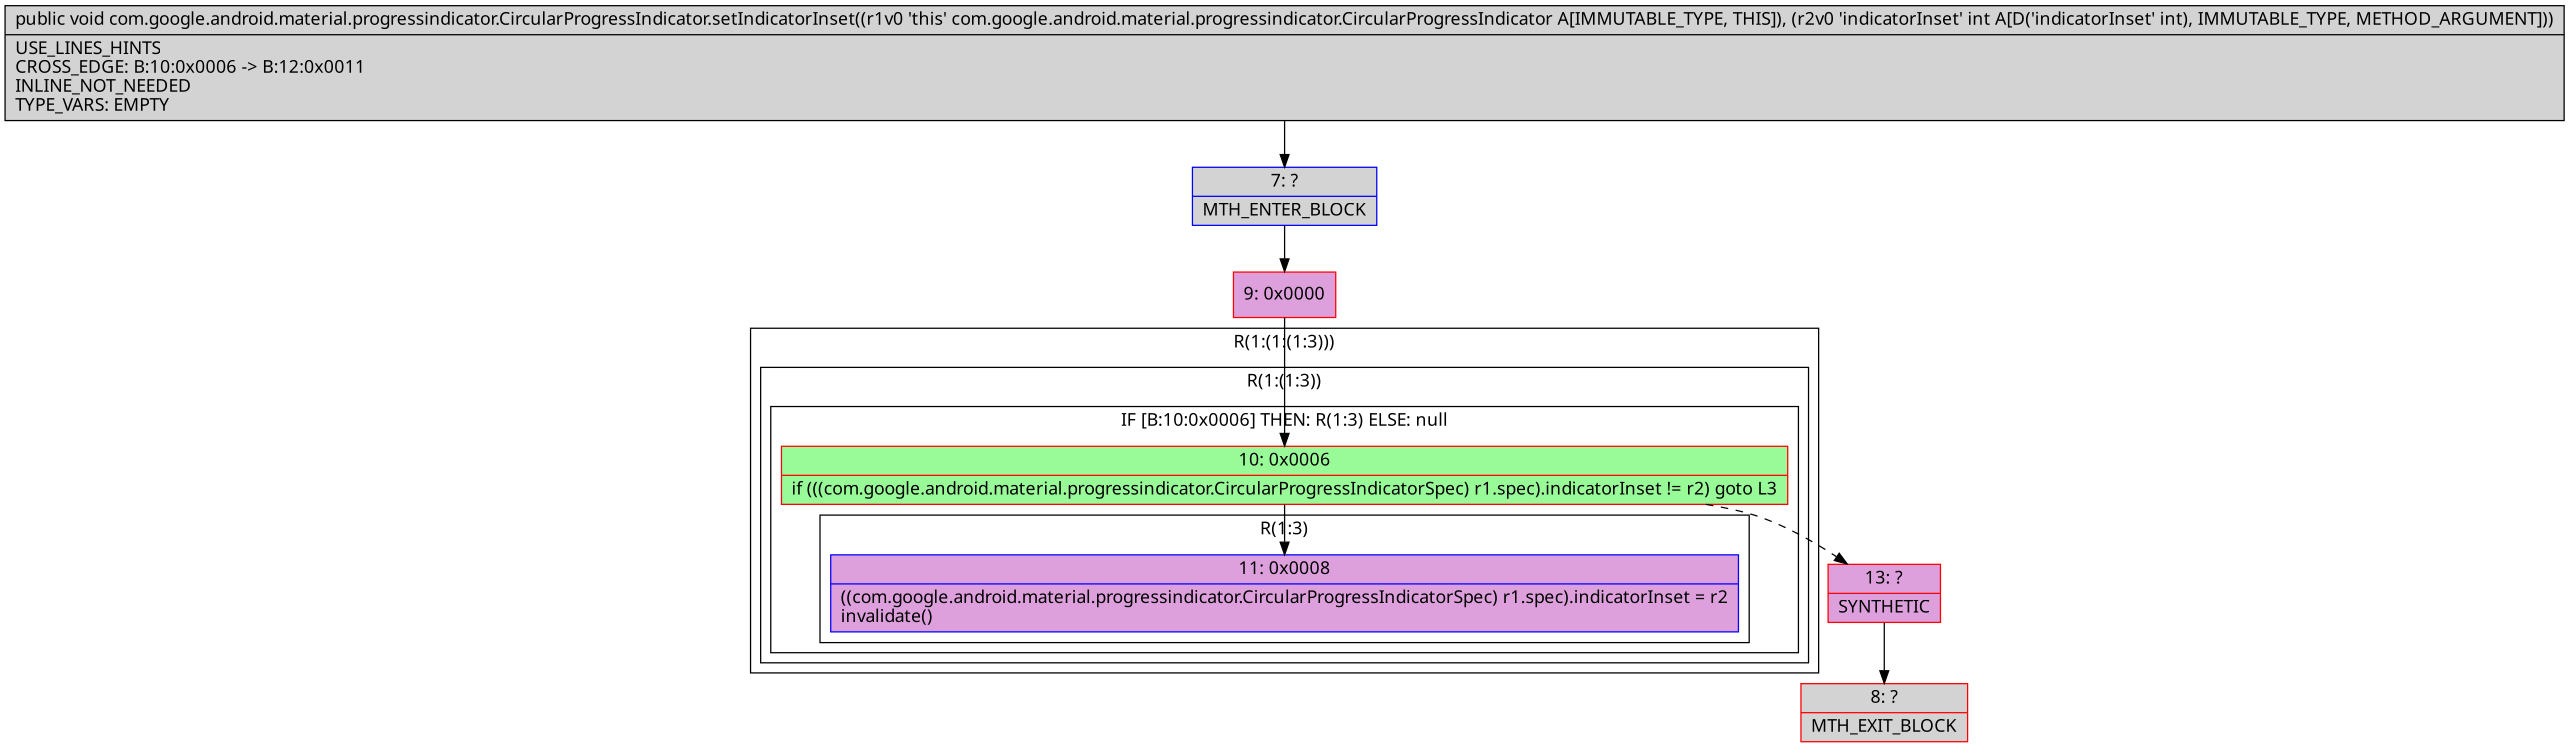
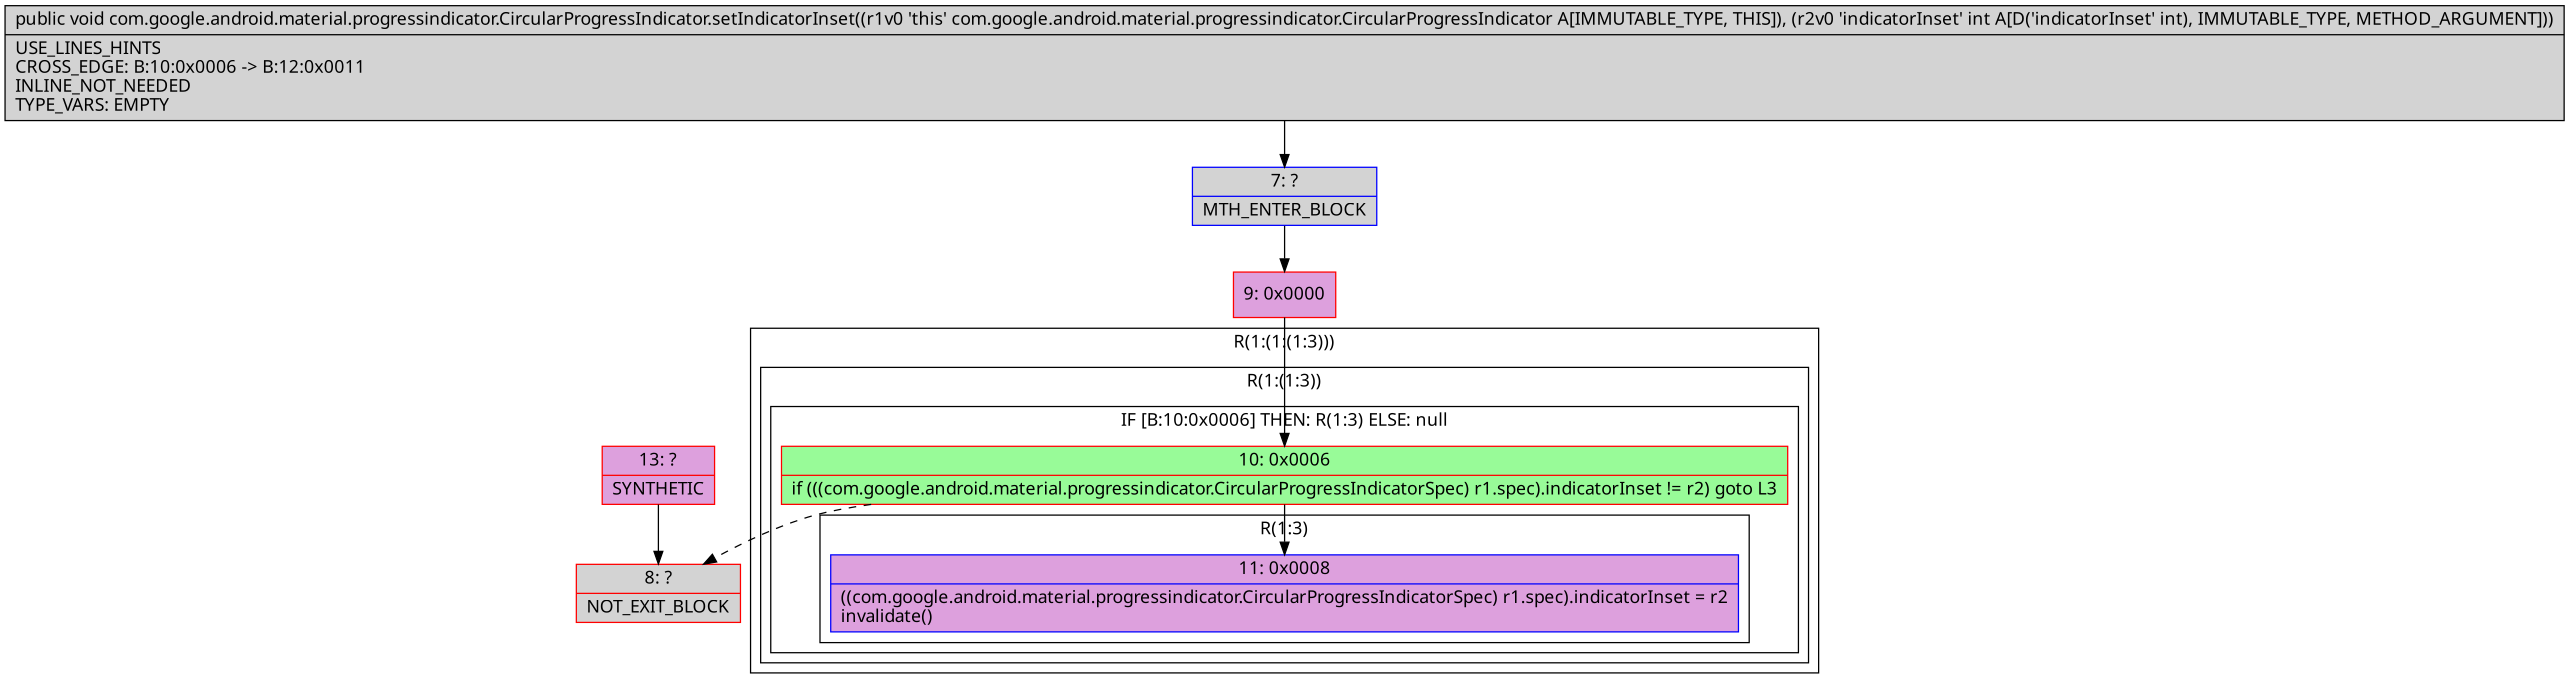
  digraph {
    fontname="Noto Sans"
    node [color=red fillcolor=plum fontname="Noto Sans" shape=record style=filled]
    edge [fontname="Noto Sans"]
    n1 [color=blue label="{11\:\ 0x0008|((com.google.android.material.progressindicator.CircularProgressIndicatorSpec) r1.spec).indicatorInset = r2\linvalidate()\l}"]
    n2 [fillcolor=palegreen label="{10\:\ 0x0006|if (((com.google.android.material.progressindicator.CircularProgressIndicatorSpec) r1.spec).indicatorInset != r2) goto L3\l}"]
    n3 [label="{13\:\ ?|SYNTHETIC\l}"]
-   n4 [fillcolor=lightgrey label="{8\:\ ?|MTH_EXIT_BLOCK\l}"]
+   n4 [fillcolor=lightgrey label="{8\:\ ?|NOT_EXIT_BLOCK\l}"]
    n5 [color=blue fillcolor=lightgrey label="{7\:\ ?|MTH_ENTER_BLOCK\l}"]
    n6 [label="{9\:\ 0x0000}"]
    n7 [fillcolor=lightgrey label="{public void com.google.android.material.progressindicator.CircularProgressIndicator.setIndicatorInset((r1v0 'this' com.google.android.material.progressindicator.CircularProgressIndicator A[IMMUTABLE_TYPE, THIS]), (r2v0 'indicatorInset' int A[D('indicatorInset' int), IMMUTABLE_TYPE, METHOD_ARGUMENT]))  | USE_LINES_HINTS\lCROSS_EDGE: B:10:0x0006 \-\> B:12:0x0011\lINLINE_NOT_NEEDED\lTYPE_VARS: EMPTY\l}" color=""]
    subgraph cluster_1 {
      label="R(1:(1:(1:3)))"
      subgraph cluster_2 {
        label="R(1:(1:3))"
        subgraph cluster_3 {
          label="IF [B:10:0x0006] THEN: R(1:3) ELSE: null"
          n2
          subgraph cluster_4 {
            label="R(1:3)"
            n1
          }
        }
      }
    }
    n2 -> n1
-   n2 -> n3 [style=dashed]
+   n2 -> n4 [style=dashed]
    n3 -> n4
    n5 -> n6
    n6 -> n2
    n7 -> n5
  }
